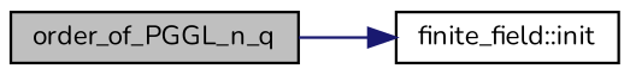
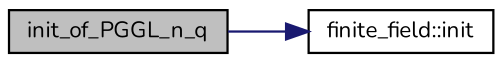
  digraph {
    rankdir=LR
    fontname=Nunito
    node [color=black fontname=Nunito fontsize=10 shape=record style=filled]
-   n1 [fillcolor=grey75 fontcolor=black height=0.2 label=order_of_PGGL_n_q width=0.4]
+   n1 [fillcolor=grey75 fontcolor=black height=0.2 label=init_of_PGGL_n_q width=0.4]
    n2 [fillcolor=white height=0.2 label="finite_field::init" width=0.4]
    n1 -> n2 [color=midnightblue fontname=Nunito fontsize=10 labelfontname=Helvetica labelfontsize=10 style=solid]
  }
